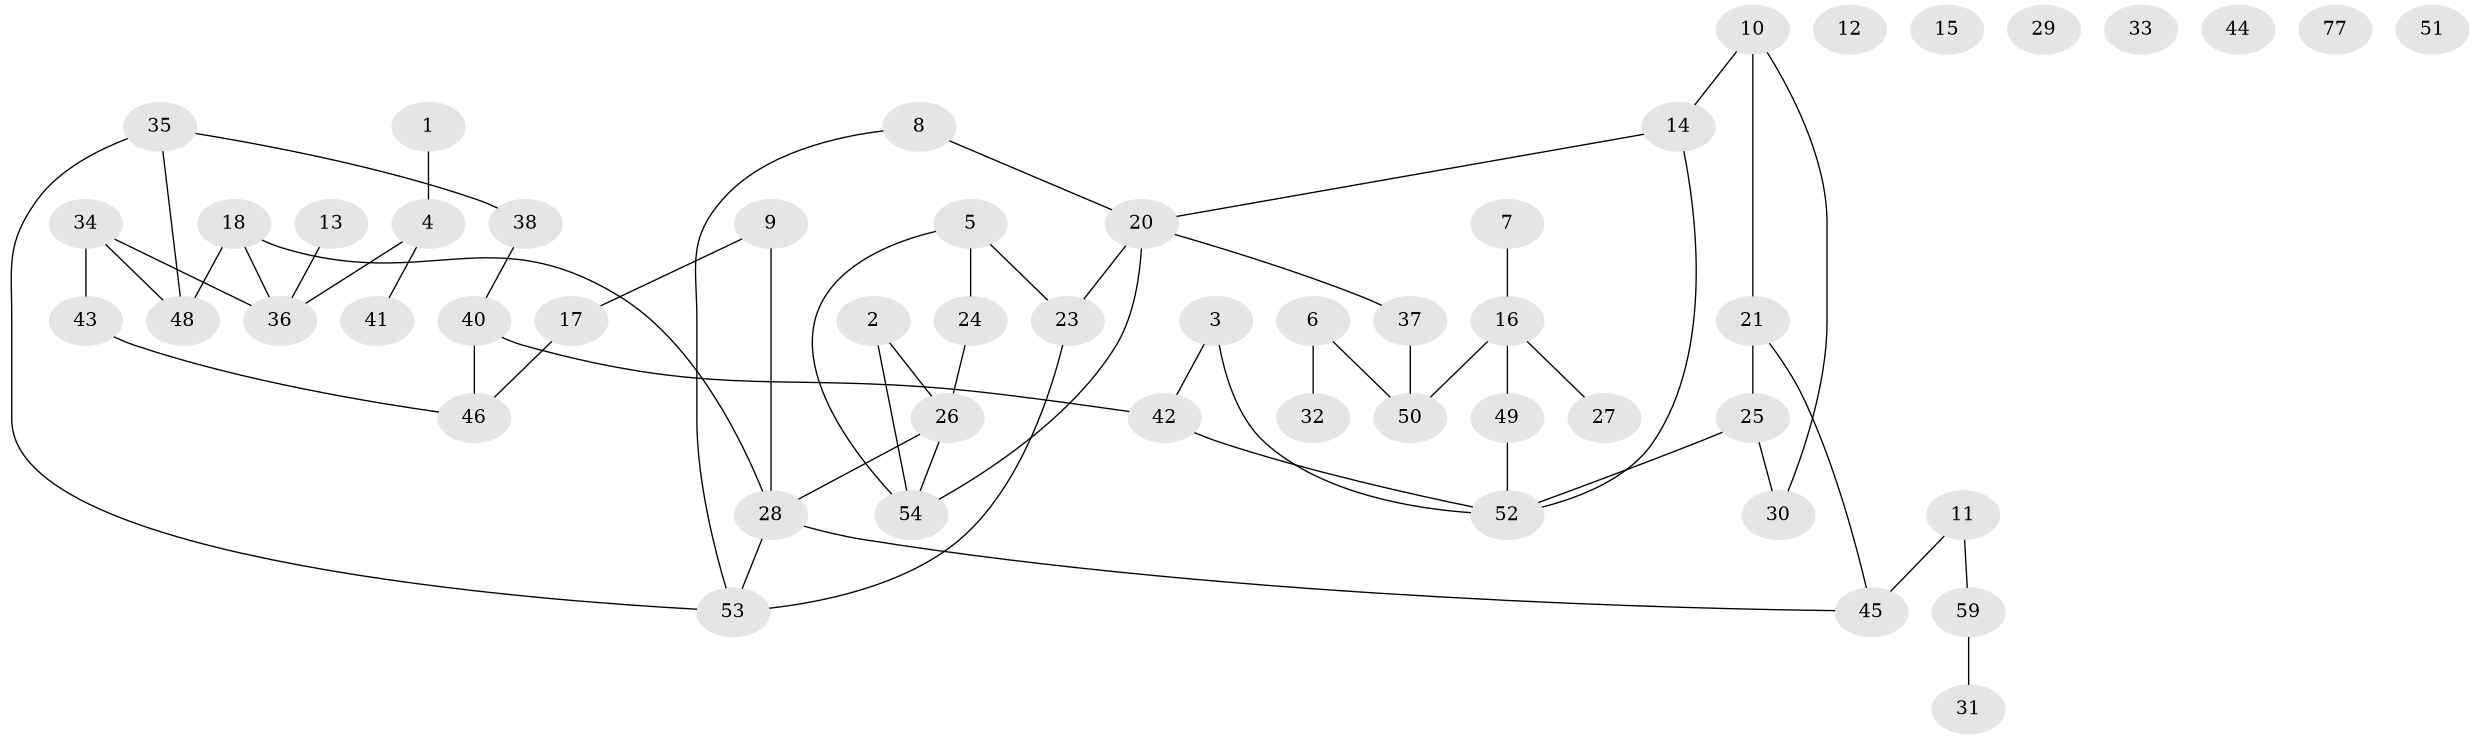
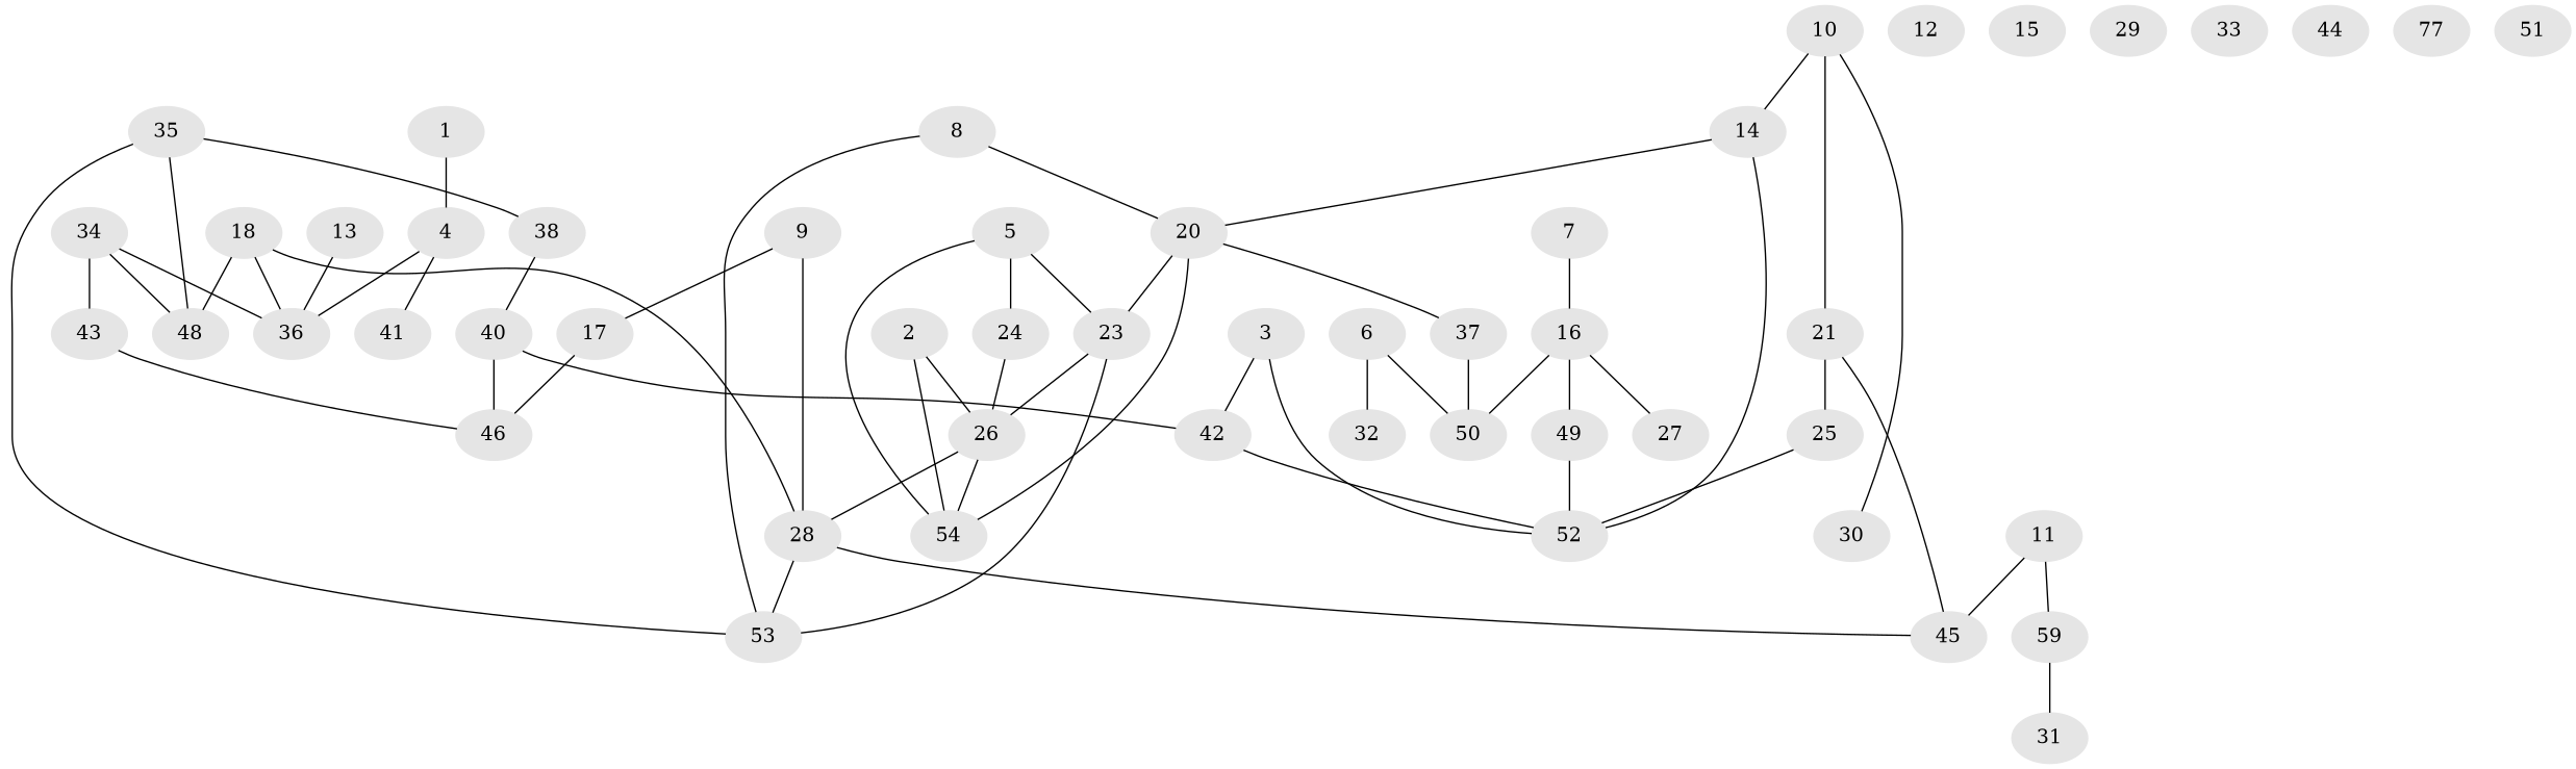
  graph {
    node [color=gray90 style=filled]
    1
    4
    36
    41
    2
    26
    54
    28
    3
    42
    52
    5
    23
    24
    53
    6
    32
    50
    7
    16
    27
    49
    8
    20
    37
    9
    17
    46
    45
    10
    14
    21
    30
    25
    n35 [label=59]
    11
    31
    12
    13
    15
    18
    48
    29
    33
    34
    43
    35
    38
    40
    44
    n51 [label=77]
    51
    1 -- 4
    4 -- 36
    4 -- 41
    2 -- 26
    2 -- 54
    26 -- 54
    26 -- 28
    28 -- 53
    28 -- 45
    3 -- 42
    3 -- 52
    42 -- 52
    5 -- 54
    5 -- 23
    5 -- 24
+   23 -- 26
    23 -- 53
    24 -- 26
    6 -- 32
    6 -- 50
    7 -- 16
    16 -- 50
    16 -- 27
    16 -- 49
    49 -- 52
    8 -- 53
    8 -- 20
    20 -- 54
    20 -- 23
    20 -- 37
    37 -- 50
    9 -- 28
    9 -- 17
    17 -- 46
    10 -- 14
    10 -- 21
    10 -- 30
    14 -- 52
    14 -- 20
    21 -- 45
    21 -- 25
    25 -- 52
-   25 -- 30
    n35 -- 31
    11 -- 45
    11 -- n35
    13 -- 36
    18 -- 36
    18 -- 28
    18 -- 48
    34 -- 36
    34 -- 48
    34 -- 43
    43 -- 46
    35 -- 53
    35 -- 48
    35 -- 38
    38 -- 40
    40 -- 42
    40 -- 46
  }
